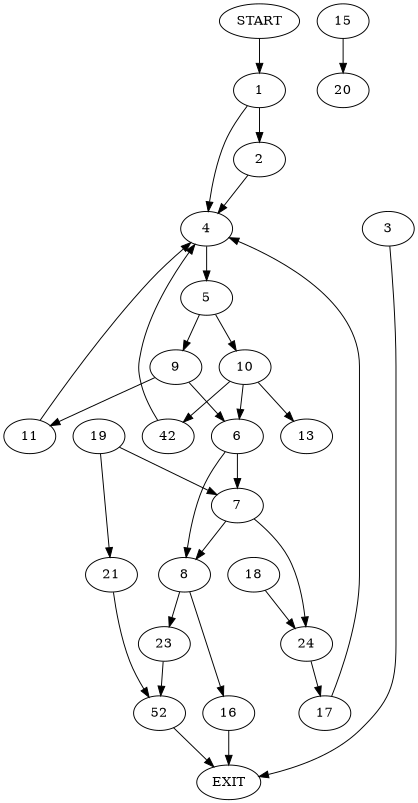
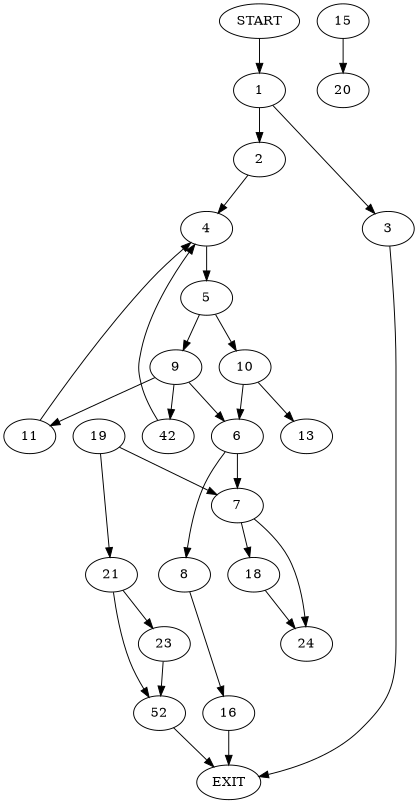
  digraph {
    n1 [label=START]
    1
    2
    3
    n5 [label=EXIT]
    4
    5
    9
    10
    6
    7
    8
    11
    n14 [label=42]
    13
    18
    24
    16
-   17
    15
    20
    19
    21
    n24 [label=52]
    23
    n1 -> 1
    1 -> 2
-   1 -> 4
+   1 -> 3
    2 -> 4
    3 -> n5
    4 -> 5
    5 -> 9
    5 -> 10
    9 -> 6
    9 -> 11
    10 -> 6
-   10 -> n14
+   9 -> n14
    10 -> 13
    6 -> 7
    6 -> 8
-   7 -> 8
+   7 -> 18
    7 -> 24
    8 -> 16
    11 -> 4
    n14 -> 4
    18 -> 24
-   24 -> 17
    16 -> n5
-   17 -> 4
    15 -> 20
    19 -> 7
    19 -> 21
    21 -> n24
-   8 -> 23
+   21 -> 23
    n24 -> n5
    23 -> n24
  }
